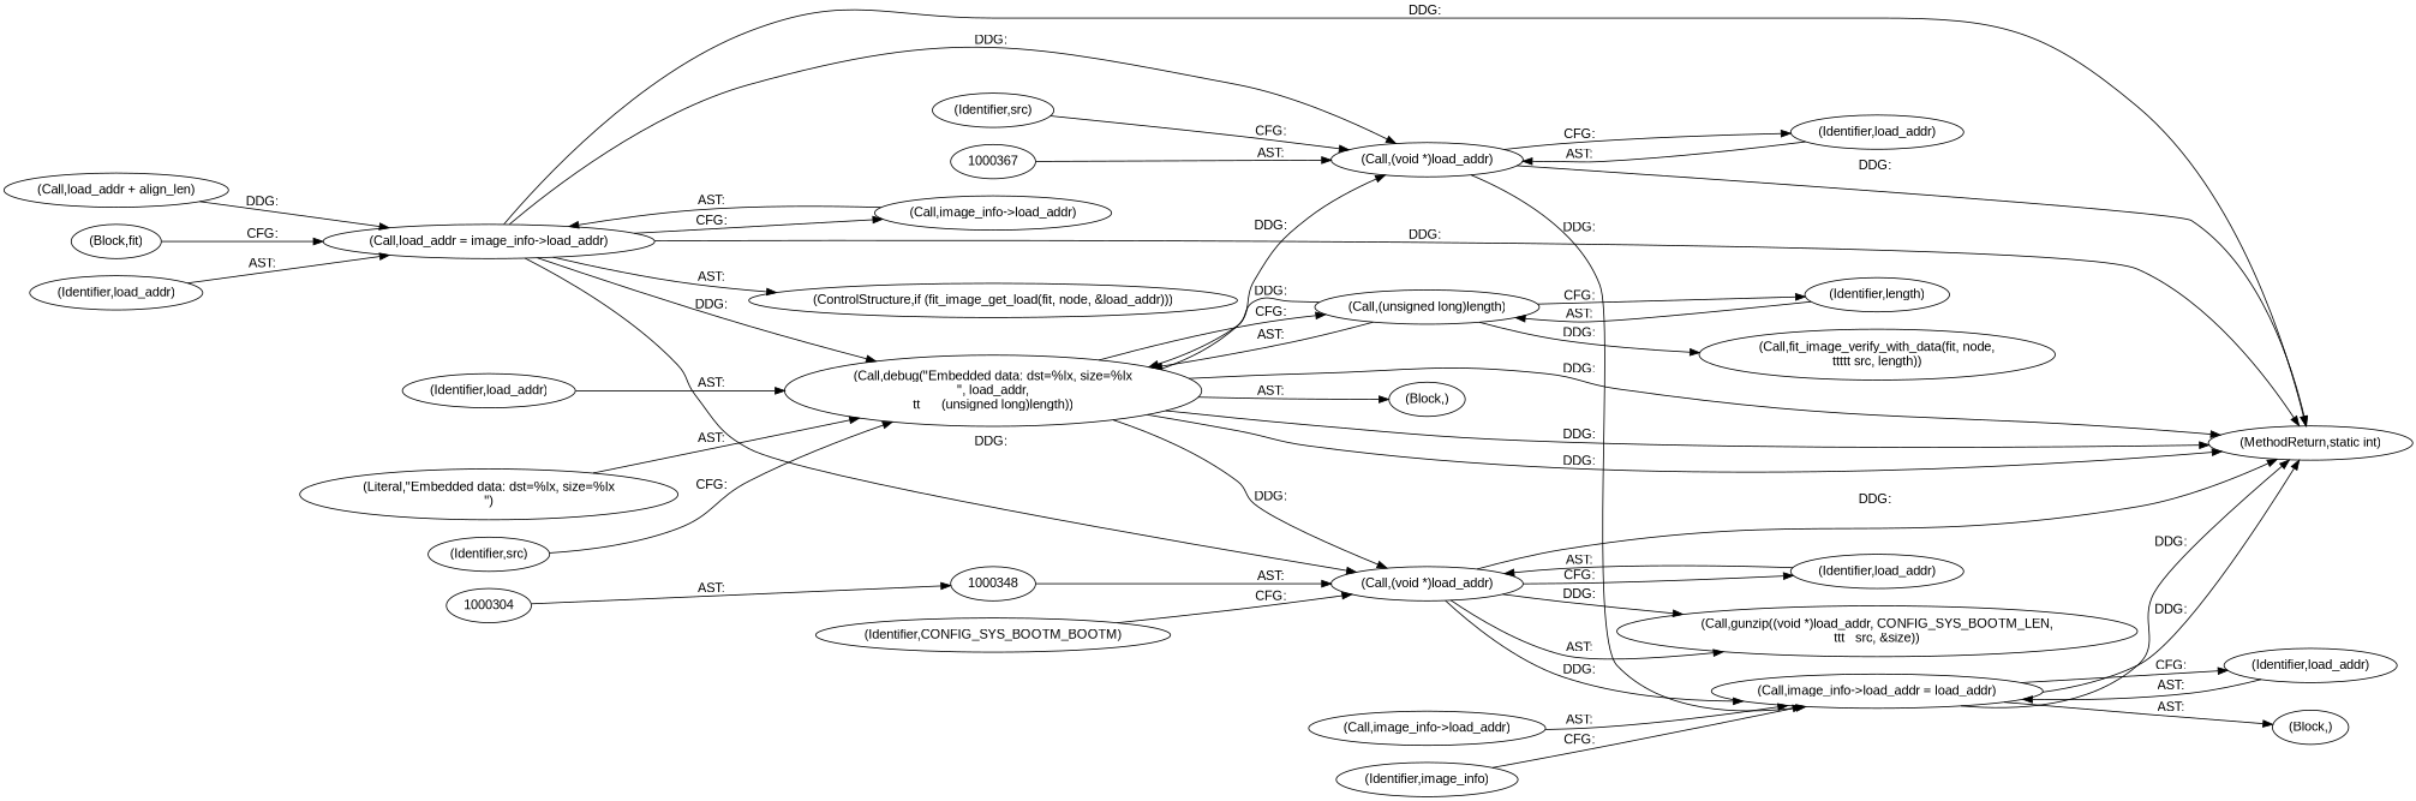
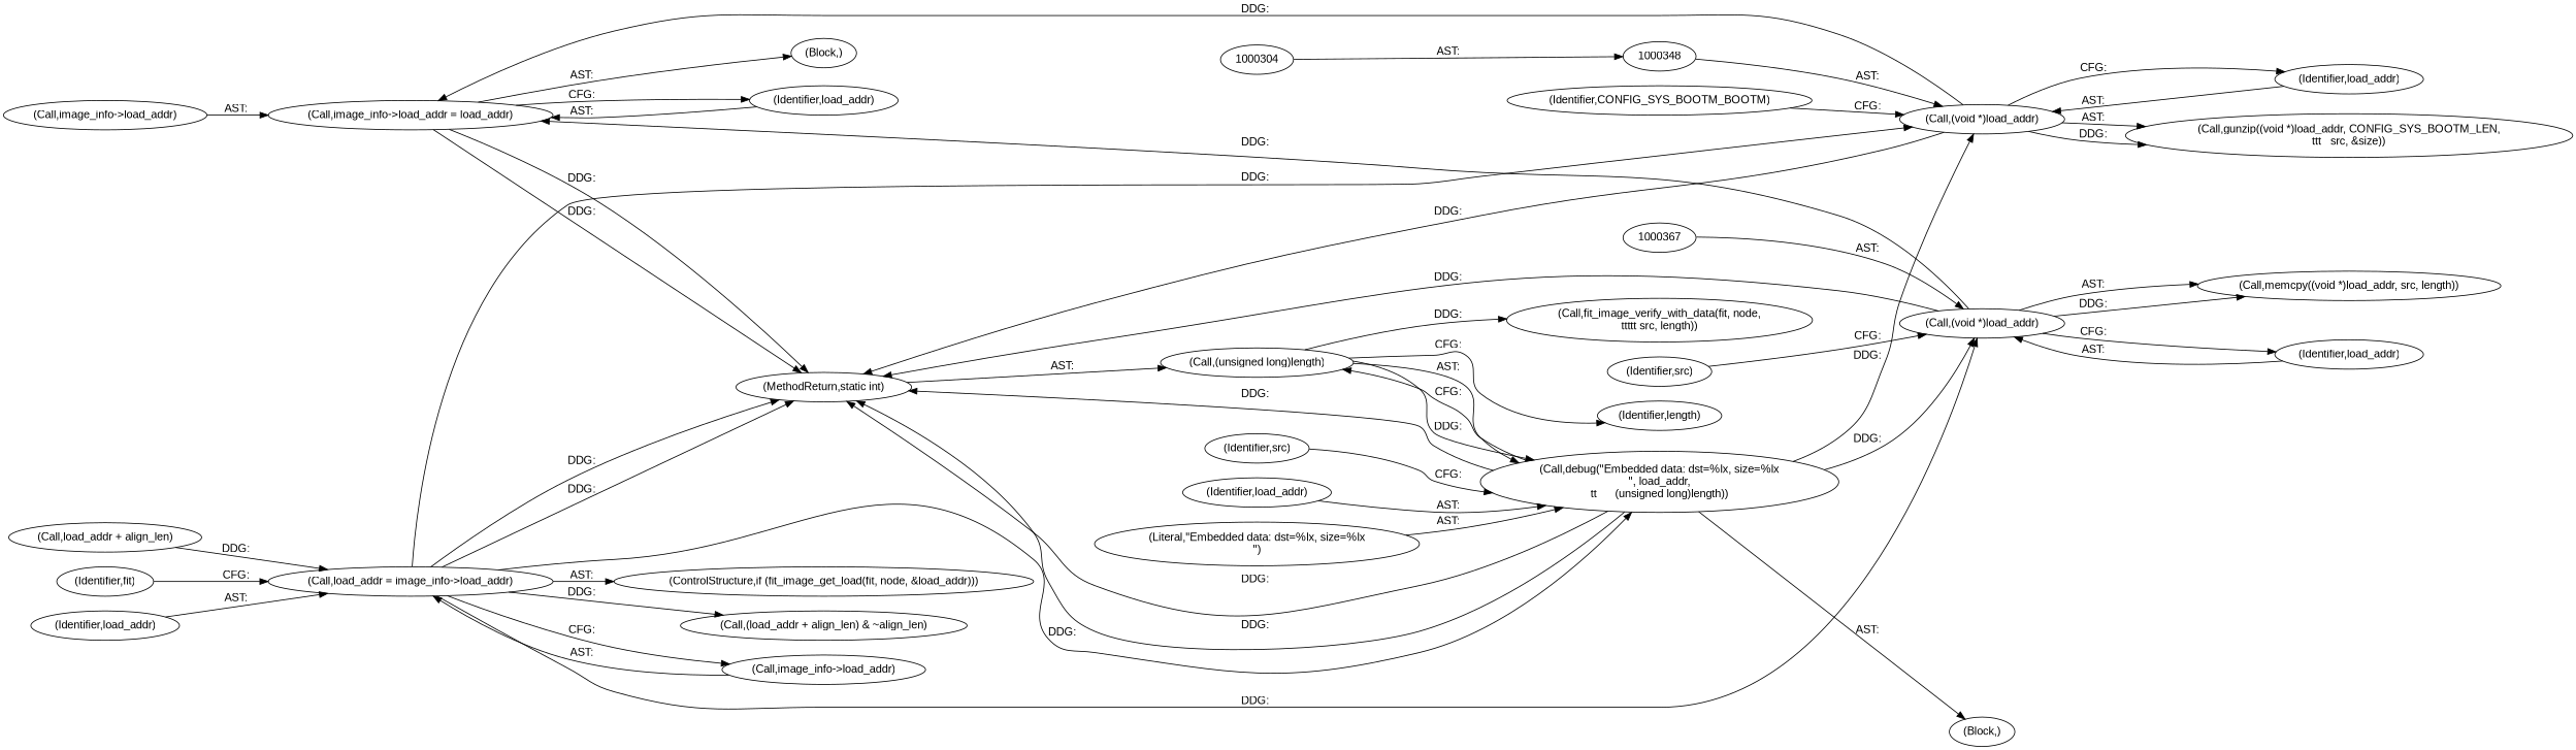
  digraph {
    fontname="Liberation Sans"
    rankdir=LR
    node [fontname="Liberation Sans"]
    edge [fontname="Liberation Sans"]
    n1 [label="(Call,image_info->load_addr = load_addr)"]
    n2 [label="(Block,)"]
    n3 [label="(Identifier,load_addr)"]
    n4 [label="(MethodReturn,static int)"]
    n5 [label="(Call,(void *)load_addr)"]
    n6 [label="(Identifier,load_addr)"]
    n7 [label="(Call,gunzip((void *)load_addr, CONFIG_SYS_BOOTM_LEN,\n\t\t\t   src, &size))"]
    n8 [label="(Call,debug(\"Embedded data: dst=%lx, size=%lx\n\", load_addr,\n\t\t      (unsigned long)length))"]
    n9 [label="(Call,(unsigned long)length)"]
    n10 [label="(Call,(void *)load_addr)"]
    n11 [label="(Block,)"]
    n12 [label="(Identifier,length)"]
    n13 [label="(Call,fit_image_verify_with_data(fit, node,\n\t\t\t\t\t src, length))"]
+   n14 [label="(Call,memcpy((void *)load_addr, src, length))"]
    n15 [label="(Identifier,load_addr)"]
    n16 [label="(Call,load_addr = image_info->load_addr)"]
+   n17 [label="(Call,(load_addr + align_len) & ~align_len)"]
    n18 [label="(Call,image_info->load_addr)"]
    n19 [label="(ControlStructure,if (fit_image_get_load(fit, node, &load_addr)))"]
    n20 [label="(Call,load_addr + align_len)"]
    n21 [label="(Call,image_info->load_addr)"]
-   n22 [label="(Block,fit)"]
+   n22 [label="(Identifier,fit)"]
    n23 [label="(Identifier,load_addr)"]
    n24 [label="(Literal,\"Embedded data: dst=%lx, size=%lx\n\")"]
    n25 [label="(Identifier,load_addr)"]
    n26 [label="(Identifier,src)"]
-   n27 [label="(Identifier,image_info)"]
    n28 [label="(Identifier,src)"]
    n29 [label="(Identifier,CONFIG_SYS_BOOTM_BOOTM)"]
    1000348
    1000304
    1000367
    n1 -> n2 [label="AST: "]
    n1 -> n3 [label="CFG: "]
    n1 -> n4 [label="DDG: "]
    n1 -> n4 [label="DDG: "]
    n3 -> n1 [label="AST: "]
    n5 -> n1 [label="DDG: "]
    n5 -> n4 [label="DDG: "]
    n5 -> n6 [label="CFG: "]
    n5 -> n7 [label="AST: "]
    n5 -> n7 [label="DDG: "]
    n6 -> n5 [label="AST: "]
    n8 -> n4 [label="DDG: "]
    n8 -> n4 [label="DDG: "]
    n8 -> n4 [label="DDG: "]
    n8 -> n5 [label="DDG: "]
    n8 -> n9 [label="CFG: "]
    n8 -> n10 [label="DDG: "]
    n8 -> n11 [label="AST: "]
    n9 -> n8 [label="AST: "]
    n9 -> n8 [label="DDG: "]
    n9 -> n12 [label="CFG: "]
    n9 -> n13 [label="DDG: "]
    n10 -> n1 [label="DDG: "]
    n10 -> n4 [label="DDG: "]
+   n10 -> n14 [label="AST: "]
+   n10 -> n14 [label="DDG: "]
    n10 -> n15 [label="CFG: "]
-   n12 -> n9 [label="AST: "]
+   n4 -> n9 [label="AST: "]
    n15 -> n10 [label="AST: "]
    n16 -> n4 [label="DDG: "]
    n16 -> n4 [label="DDG: "]
    n16 -> n5 [label="DDG: "]
    n16 -> n8 [label="DDG: "]
    n16 -> n10 [label="DDG: "]
+   n16 -> n17 [label="DDG: "]
    n16 -> n18 [label="CFG: "]
    n16 -> n19 [label="AST: "]
    n18 -> n16 [label="AST: "]
    n20 -> n16 [label="DDG: "]
    n21 -> n1 [label="AST: "]
    n22 -> n16 [label="CFG: "]
    n23 -> n8 [label="AST: "]
    n24 -> n8 [label="AST: "]
    n25 -> n16 [label="AST: "]
    n26 -> n8 [label="CFG: "]
-   n27 -> n1 [label="CFG: "]
    n28 -> n10 [label="CFG: "]
    n29 -> n5 [label="CFG: "]
    1000348 -> n5 [label="AST: "]
    1000304 -> 1000348 [label="AST: "]
    1000367 -> n10 [label="AST: "]
  }
